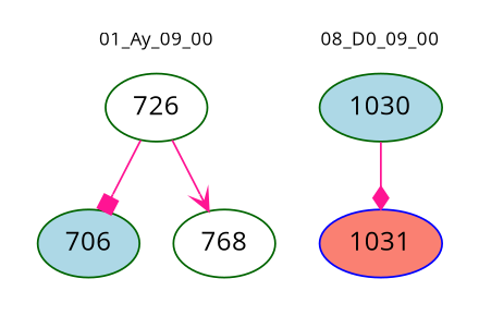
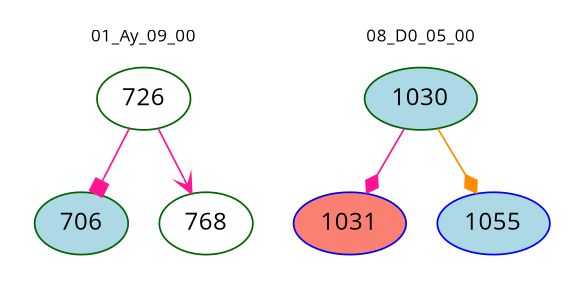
  digraph {
    fontname="Open Sans"
    node [color=darkgreen fillcolor=lightblue fontname="Open Sans" style=filled]
    edge [arrowhead=diamond color=deeppink fontname="Open Sans"]
    n1 [fillcolor=white label=726]
    n2 [label=706]
    n3 [fillcolor=white label=768]
    n4 [label=1030]
    n5 [color=blue fillcolor=salmon label=1031]
+   n6 [color=blue label=1055]
    subgraph cluster_1 {
      color=white
      fontsize=10
      label="01_Ay_09_00"
      n1
      n2
      n3
    }
    subgraph cluster_2 {
      color=white
      fontsize=10
-     label="08_D0_09_00"
+     label="08_D0_05_00"
      n4
      n5
+     n6
    }
    n1 -> n2 [arrowhead=box]
    n1 -> n3 [arrowhead=vee]
    n4 -> n5
+   n4 -> n6 [color=darkorange]
  }
